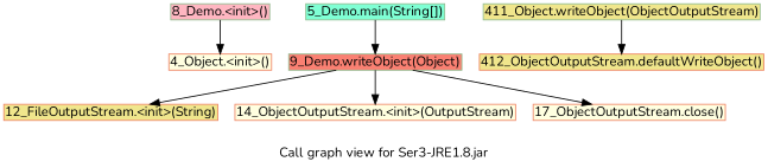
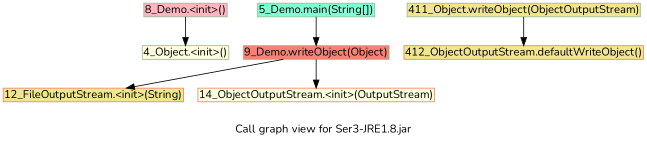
  digraph {
    fontname=Nunito
    label="Call graph view for Ser3-JRE1.8.jar"
    rankdir=TB
    node [color=salmon2 fillcolor=lightyellow fontname=Nunito margin=0.02 shape=box style=filled]
    edge [fontname=Nunito]
-   "4_Object.<init>()" [height=0 width=0]
+   "4_Object.<init>()" [color=darkseagreen height=0 width=0]
    "5_Demo.main(String[])" [color=darkseagreen fillcolor=aquamarine height=0 width=0]
    n3 [color=darkseagreen fillcolor=salmon height=0 label="9_Demo.writeObject(Object)" width=0]
    "8_Demo.<init>()" [color=darkseagreen fillcolor=lightpink height=0 width=0]
    "12_FileOutputStream.<init>(String)" [fillcolor=khaki height=0 width=0]
    "14_ObjectOutputStream.<init>(OutputStream)" [height=0 width=0]
-   "17_ObjectOutputStream.close()" [height=0 width=0]
    n8 [color=darkseagreen fillcolor=khaki height=0 label="411_Object.writeObject(ObjectOutputStream)" width=0]
    "412_ObjectOutputStream.defaultWriteObject()" [fillcolor=khaki height=0 width=0]
    "5_Demo.main(String[])" -> n3
    n3 -> "12_FileOutputStream.<init>(String)"
    n3 -> "14_ObjectOutputStream.<init>(OutputStream)"
-   n3 -> "17_ObjectOutputStream.close()"
    "8_Demo.<init>()" -> "4_Object.<init>()"
    n8 -> "412_ObjectOutputStream.defaultWriteObject()"
  }
